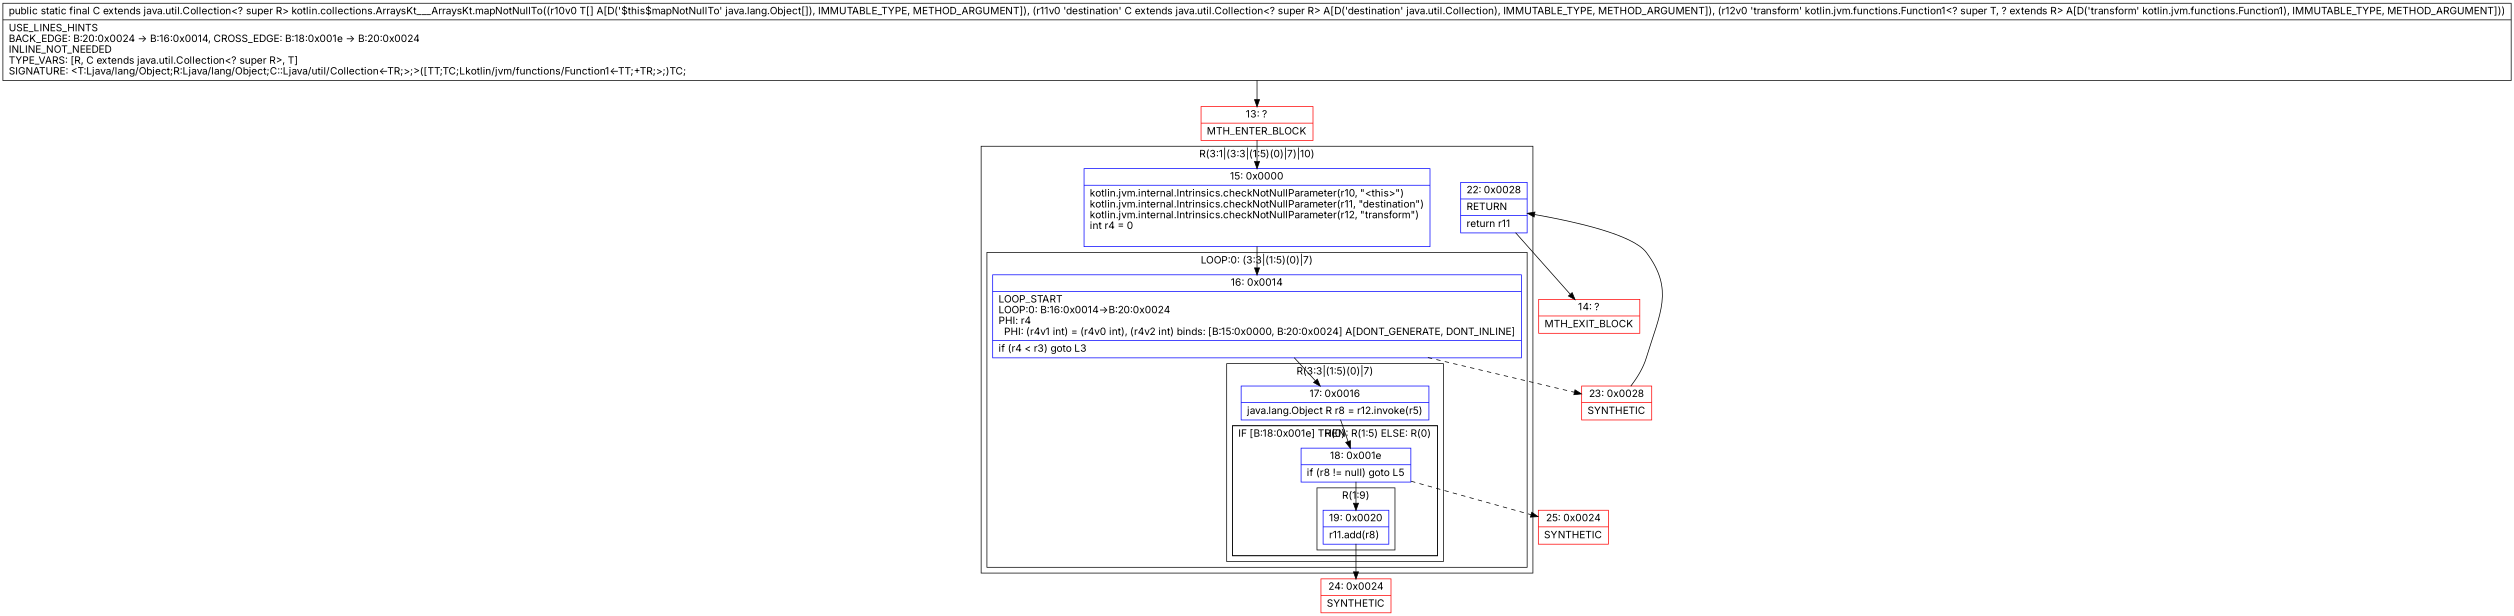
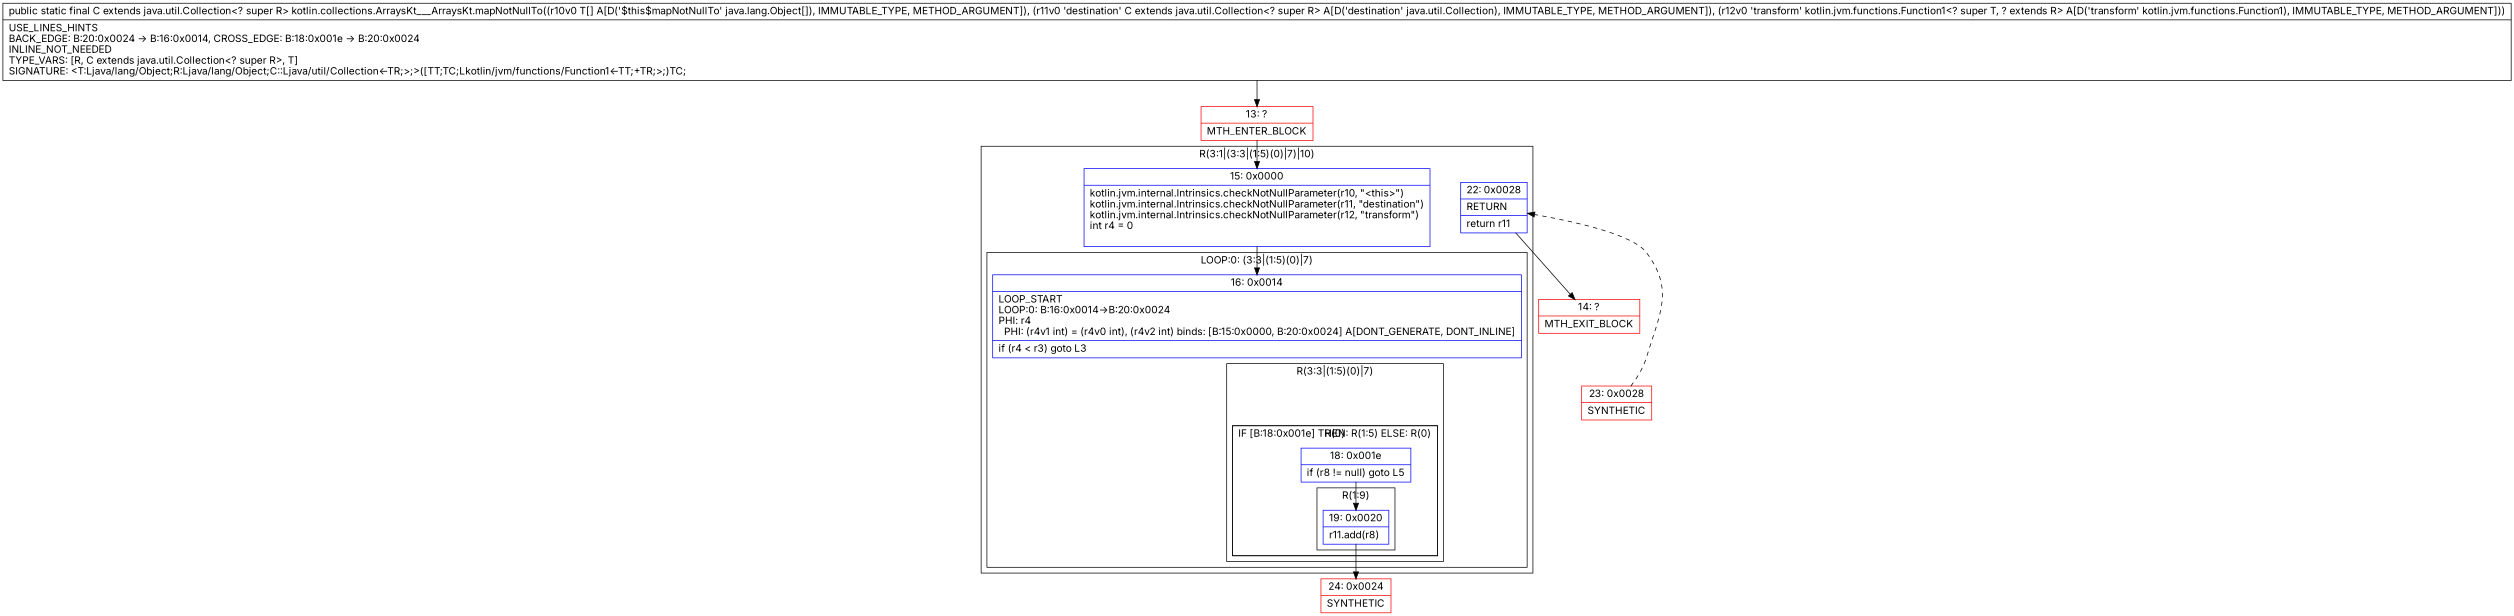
  digraph {
    fontname=Inter
    node [color=blue fontname=Inter shape=record]
    edge [fontname=Inter]
    n1 [label="{19\:\ 0x0020|r11.add(r8)\l}"]
    n2 [label="{18\:\ 0x001e|if (r8 != null) goto L5\l}"]
-   n3 [label="{17\:\ 0x0016|java.lang.Object R r8 = r12.invoke(r5)\l}"]
    n4 [label="{16\:\ 0x0014|LOOP_START\lLOOP:0: B:16:0x0014\-\>B:20:0x0024\lPHI: r4 \l  PHI: (r4v1 int) = (r4v0 int), (r4v2 int) binds: [B:15:0x0000, B:20:0x0024] A[DONT_GENERATE, DONT_INLINE]\l|if (r4 \< r3) goto L3\l}"]
    n5 [label="{15\:\ 0x0000|kotlin.jvm.internal.Intrinsics.checkNotNullParameter(r10, \"\<this\>\")\lkotlin.jvm.internal.Intrinsics.checkNotNullParameter(r11, \"destination\")\lkotlin.jvm.internal.Intrinsics.checkNotNullParameter(r12, \"transform\")\lint r4 = 0\l\l}"]
    n6 [label="{22\:\ 0x0028|RETURN\l|return r11\l}"]
    n7 [color=red label="{24\:\ 0x0024|SYNTHETIC\l}"]
-   n8 [color=red label="{25\:\ 0x0024|SYNTHETIC\l}"]
    n9 [color=red label="{23\:\ 0x0028|SYNTHETIC\l}"]
    n10 [color=red label="{14\:\ ?|MTH_EXIT_BLOCK\l}"]
    n11 [color=red label="{13\:\ ?|MTH_ENTER_BLOCK\l}"]
    n12 [label="{public static final C extends java.util.Collection\<? super R\> kotlin.collections.ArraysKt___ArraysKt.mapNotNullTo((r10v0 T[] A[D('$this$mapNotNullTo' java.lang.Object[]), IMMUTABLE_TYPE, METHOD_ARGUMENT]), (r11v0 'destination' C extends java.util.Collection\<? super R\> A[D('destination' java.util.Collection), IMMUTABLE_TYPE, METHOD_ARGUMENT]), (r12v0 'transform' kotlin.jvm.functions.Function1\<? super T, ? extends R\> A[D('transform' kotlin.jvm.functions.Function1), IMMUTABLE_TYPE, METHOD_ARGUMENT]))  | USE_LINES_HINTS\lBACK_EDGE: B:20:0x0024 \-\> B:16:0x0014, CROSS_EDGE: B:18:0x001e \-\> B:20:0x0024\lINLINE_NOT_NEEDED\lTYPE_VARS: [R, C extends java.util.Collection\<? super R\>, T]\lSIGNATURE: \<T:Ljava\/lang\/Object;R:Ljava\/lang\/Object;C::Ljava\/util\/Collection\<\-TR;\>;\>([TT;TC;Lkotlin\/jvm\/functions\/Function1\<\-TT;+TR;\>;)TC;\l}" color=""]
    subgraph cluster_1 {
      label="R(3:1|(3:3|(1:5)(0)|7)|10)"
      n5
      n6
      subgraph cluster_2 {
        label="LOOP:0: (3:3|(1:5)(0)|7)"
        n4
        subgraph cluster_3 {
          label="R(3:3|(1:5)(0)|7)"
-         n3
          subgraph cluster_4 {
            label="IF [B:18:0x001e] THEN: R(1:5) ELSE: R(0)"
            n2
            subgraph cluster_5 {
              label="R(1:9)"
              n1
            }
            subgraph cluster_6 {
              label="R(0)"
            }
          }
        }
      }
    }
    n1 -> n7
    n2 -> n1
-   n2 -> n8 [style=dashed]
-   n3 -> n2
-   n4 -> n3
-   n4 -> n9 [style=dashed]
    n5 -> n4
    n6 -> n10
-   n9 -> n6
+   n9 -> n6 [style=dashed]
    n11 -> n5
    n12 -> n11
  }
